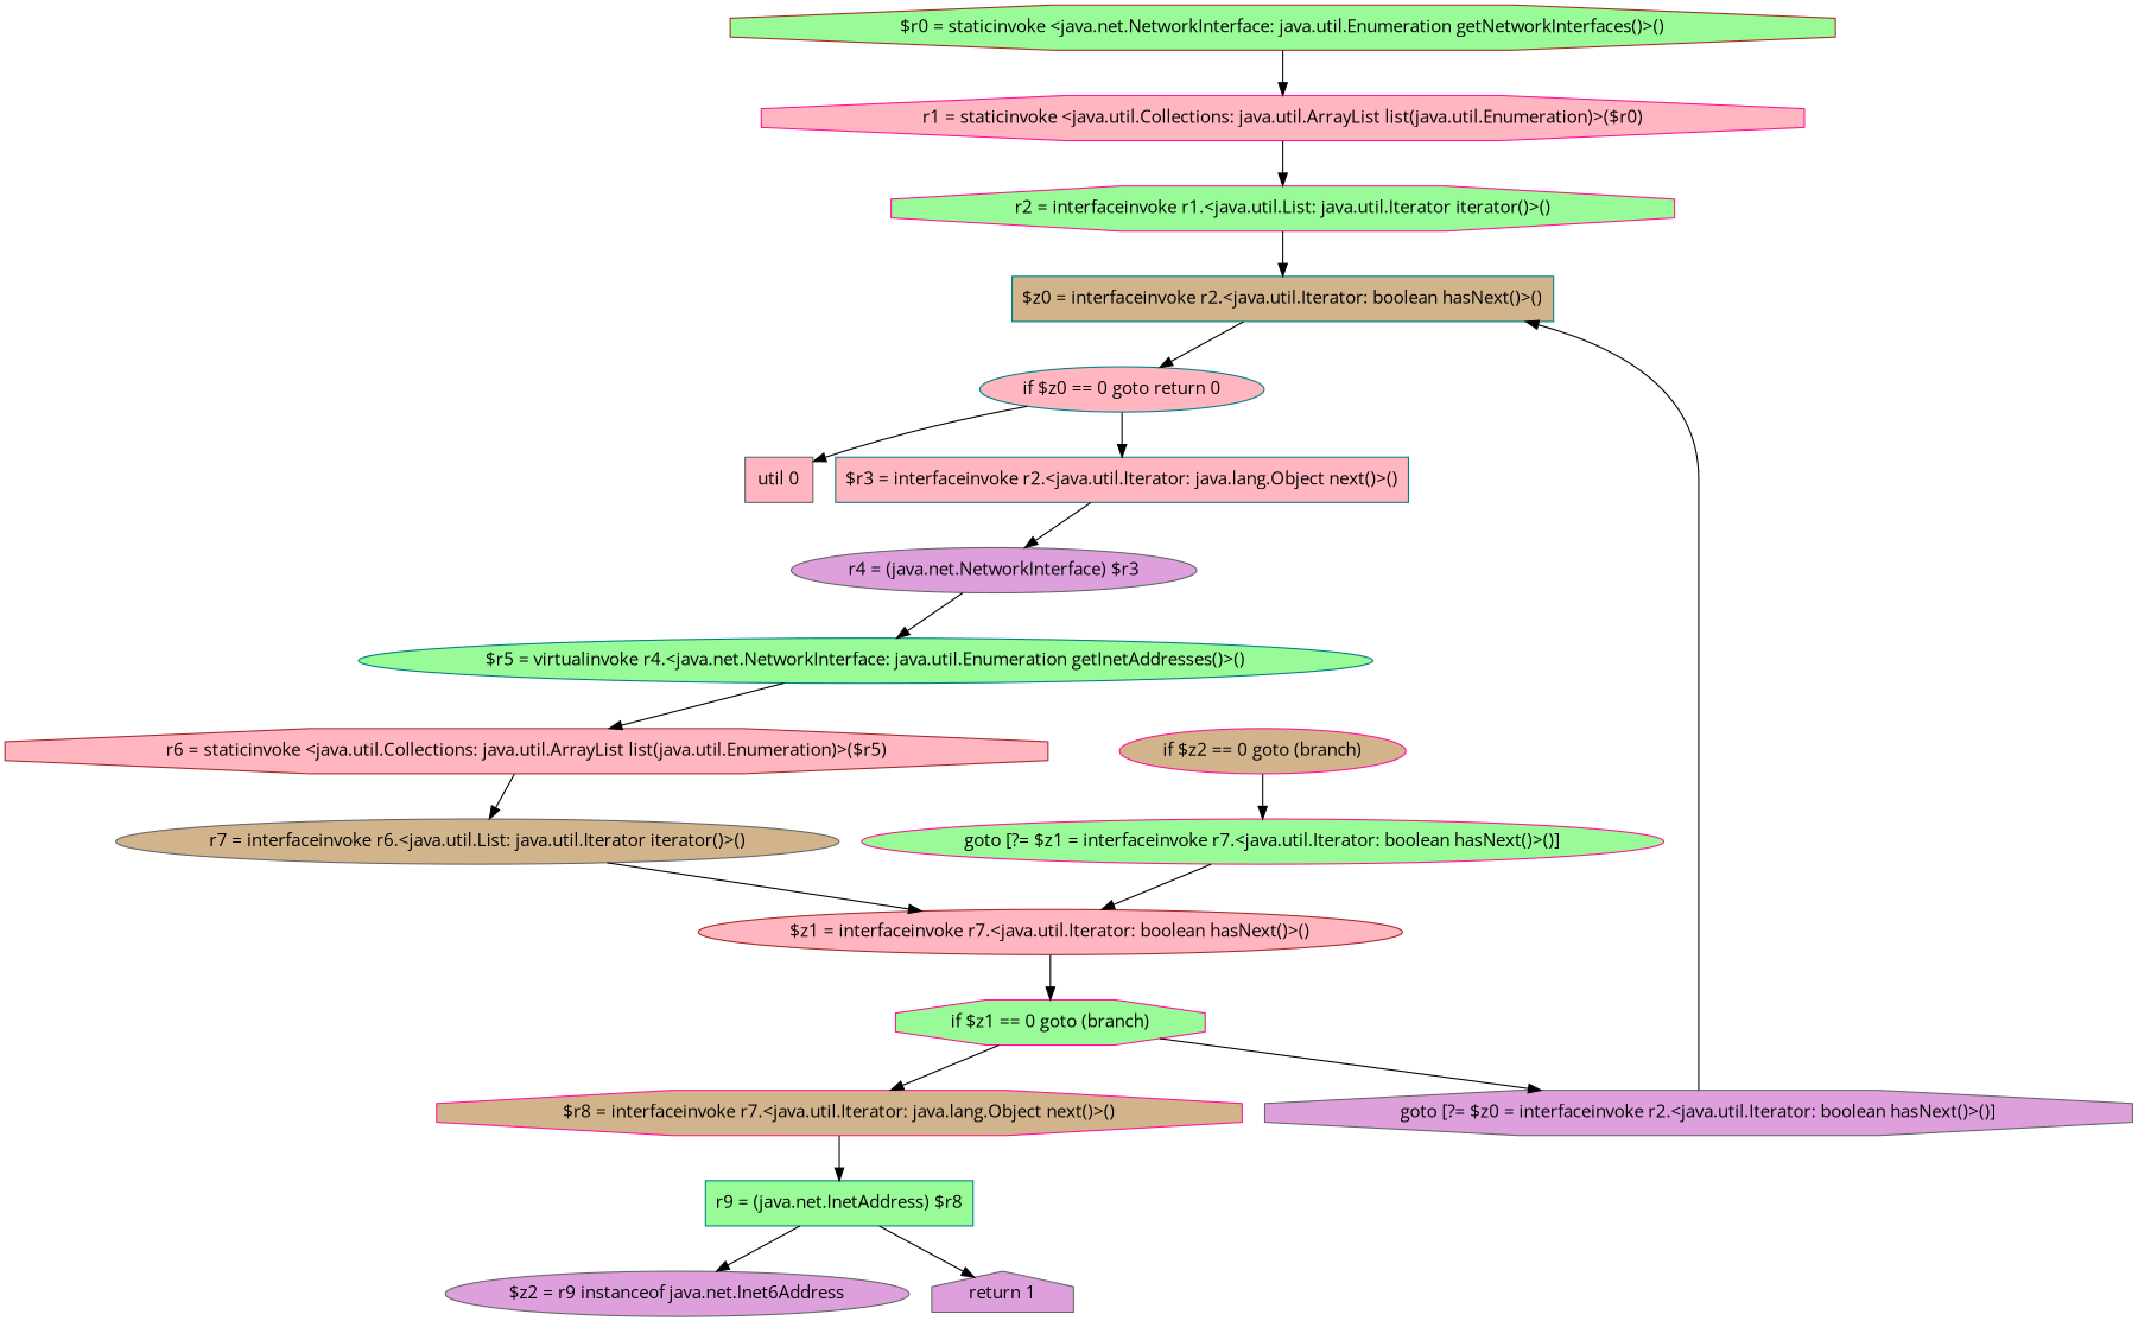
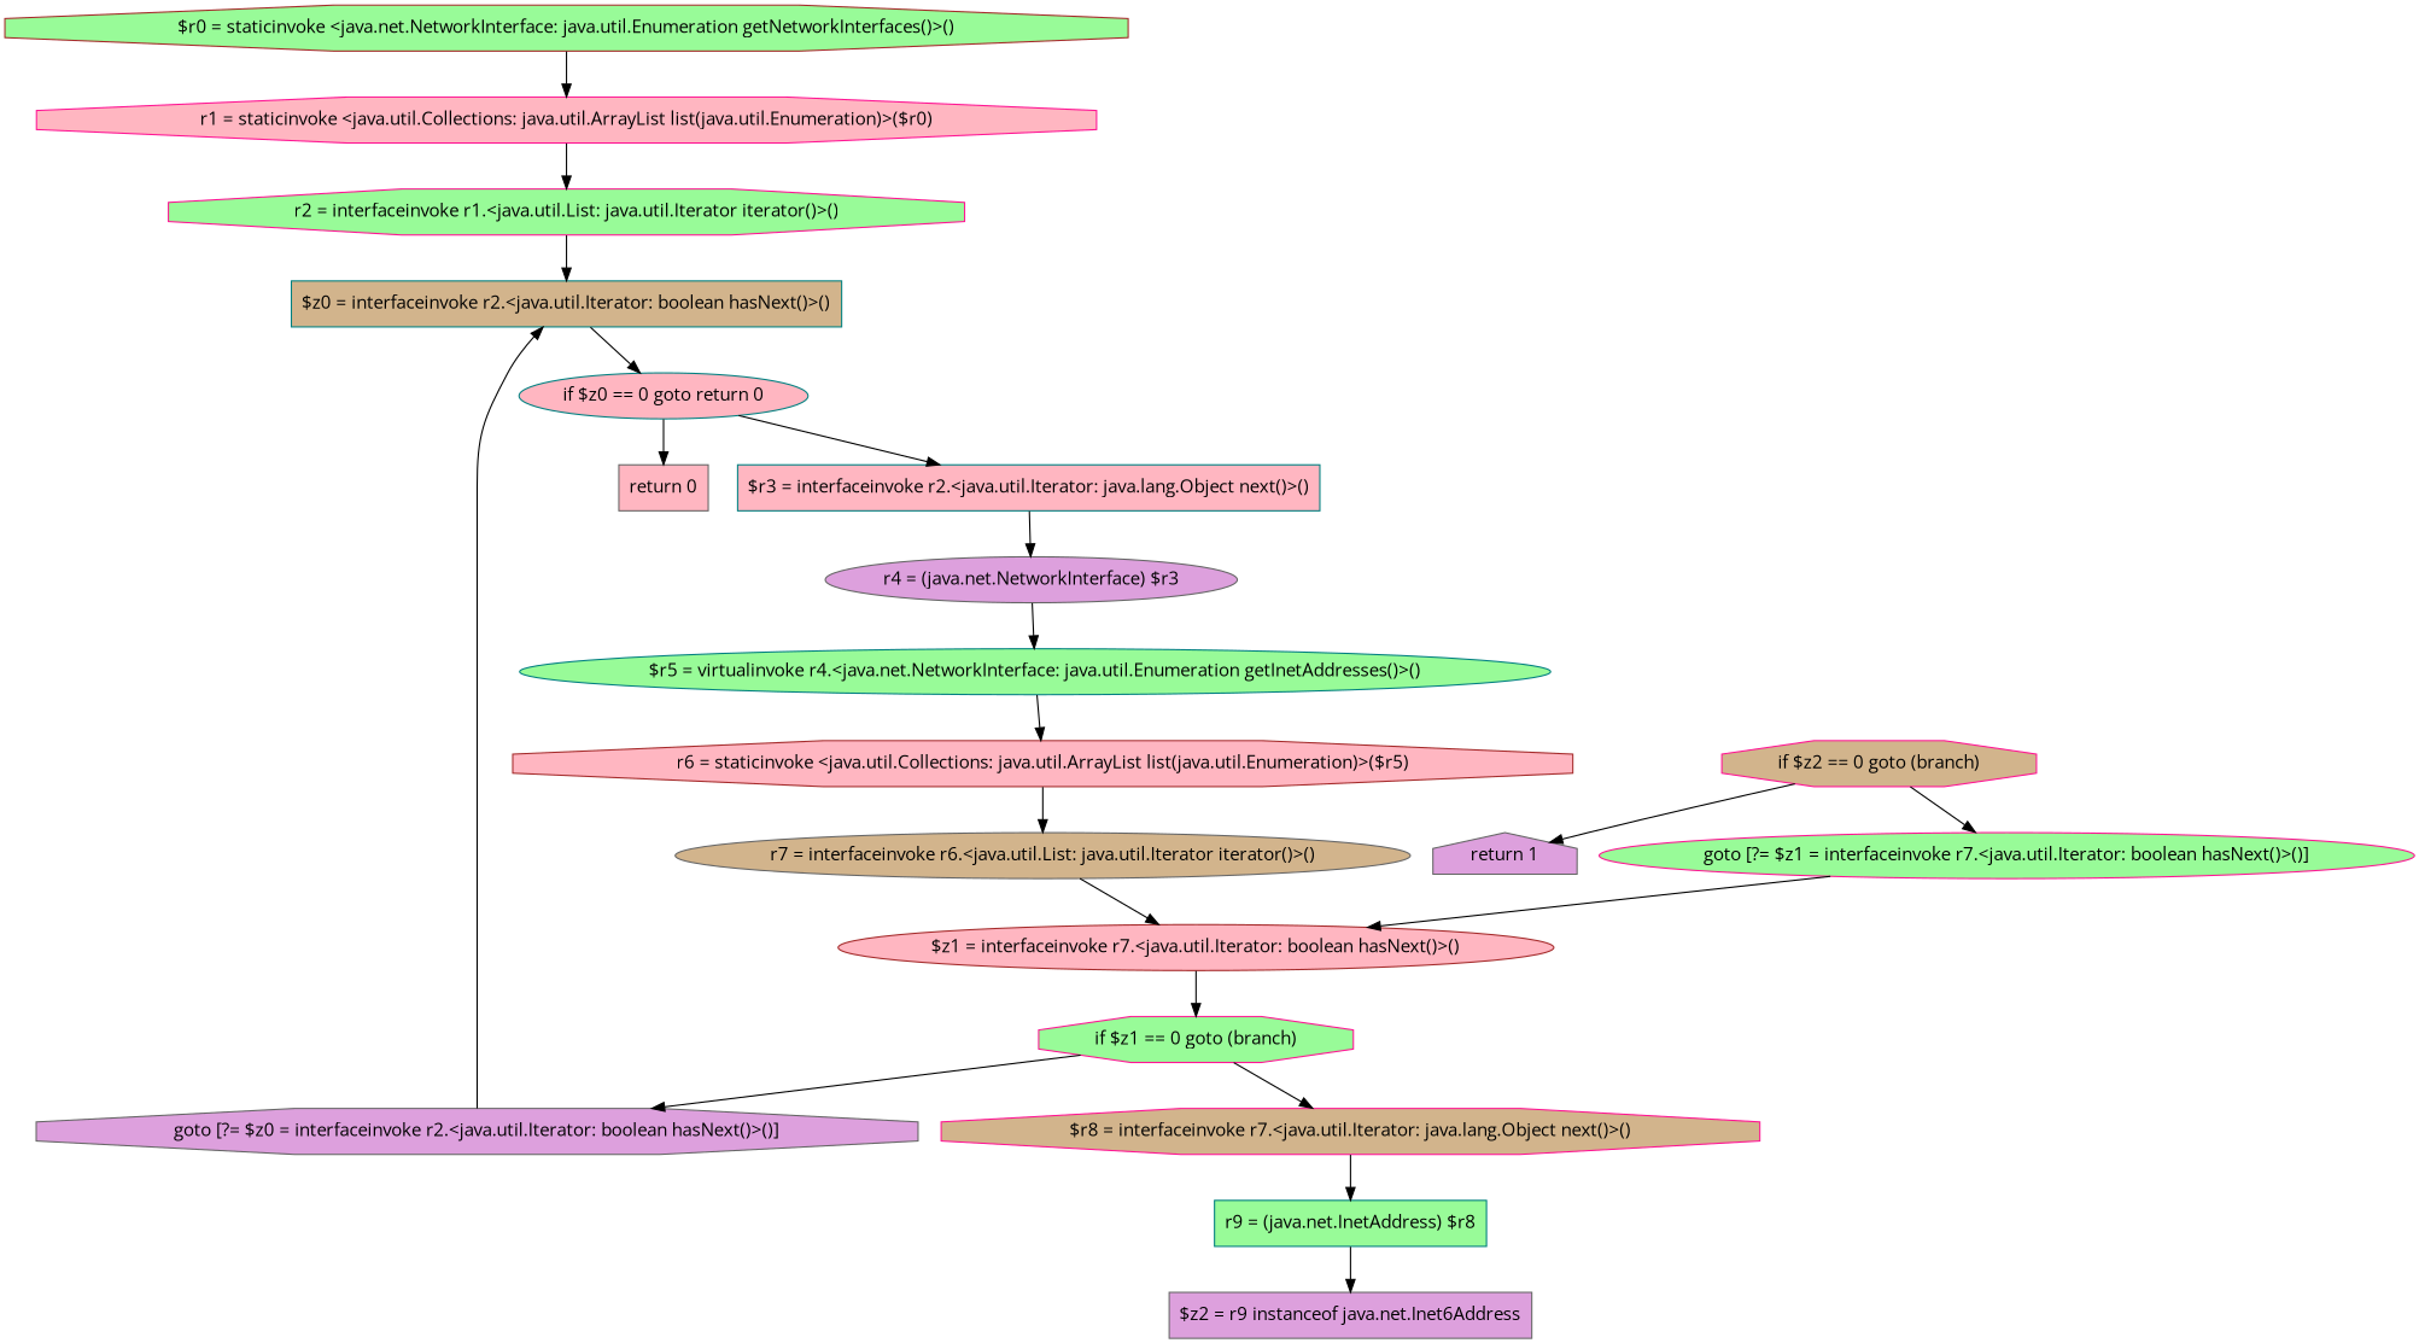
  digraph {
    fontname="Open Sans"
    node [color=deeppink fillcolor=palegreen fontname="Open Sans" shape=octagon style=filled]
    edge [fontname="Open Sans"]
    "$r0 = staticinvoke <java.net.NetworkInterface: java.util.Enumeration getNetworkInterfaces()>()" [color=brown]
    "r1 = staticinvoke <java.util.Collections: java.util.ArrayList list(java.util.Enumeration)>($r0)" [fillcolor=lightpink]
    "r2 = interfaceinvoke r1.<java.util.List: java.util.Iterator iterator()>()"
    "$z0 = interfaceinvoke r2.<java.util.Iterator: boolean hasNext()>()" [color=teal fillcolor=tan shape=box]
    "if $z0 == 0 goto return 0" [color=teal fillcolor=lightpink shape=ellipse]
    "$r3 = interfaceinvoke r2.<java.util.Iterator: java.lang.Object next()>()" [color=teal fillcolor=lightpink shape=box]
-   "return 0" [color=gray40 fillcolor=lightpink shape=box label="util 0"]
+   "return 0" [color=gray40 fillcolor=lightpink shape=box]
    "r4 = (java.net.NetworkInterface) $r3" [color=gray40 fillcolor=plum shape=ellipse]
    "$r5 = virtualinvoke r4.<java.net.NetworkInterface: java.util.Enumeration getInetAddresses()>()" [color=teal shape=ellipse]
    "r6 = staticinvoke <java.util.Collections: java.util.ArrayList list(java.util.Enumeration)>($r5)" [color=brown fillcolor=lightpink]
    "r7 = interfaceinvoke r6.<java.util.List: java.util.Iterator iterator()>()" [color=gray40 fillcolor=tan shape=ellipse]
    "$z1 = interfaceinvoke r7.<java.util.Iterator: boolean hasNext()>()" [color=brown fillcolor=lightpink shape=ellipse]
    "if $z1 == 0 goto (branch)"
    "$r8 = interfaceinvoke r7.<java.util.Iterator: java.lang.Object next()>()" [fillcolor=tan]
    "goto [?= $z0 = interfaceinvoke r2.<java.util.Iterator: boolean hasNext()>()]" [color=gray40 fillcolor=plum]
    "r9 = (java.net.InetAddress) $r8" [color=teal shape=box]
-   "$z2 = r9 instanceof java.net.Inet6Address" [color=gray40 fillcolor=plum shape=ellipse]
-   "if $z2 == 0 goto (branch)" [fillcolor=tan shape=ellipse]
+   "$z2 = r9 instanceof java.net.Inet6Address" [color=gray40 fillcolor=plum shape=box]
+   "if $z2 == 0 goto (branch)" [fillcolor=tan]
    "return 1" [color=gray40 fillcolor=plum shape=house]
    "goto [?= $z1 = interfaceinvoke r7.<java.util.Iterator: boolean hasNext()>()]" [shape=ellipse]
    "$r0 = staticinvoke <java.net.NetworkInterface: java.util.Enumeration getNetworkInterfaces()>()" -> "r1 = staticinvoke <java.util.Collections: java.util.ArrayList list(java.util.Enumeration)>($r0)"
    "r1 = staticinvoke <java.util.Collections: java.util.ArrayList list(java.util.Enumeration)>($r0)" -> "r2 = interfaceinvoke r1.<java.util.List: java.util.Iterator iterator()>()"
    "r2 = interfaceinvoke r1.<java.util.List: java.util.Iterator iterator()>()" -> "$z0 = interfaceinvoke r2.<java.util.Iterator: boolean hasNext()>()"
    "$z0 = interfaceinvoke r2.<java.util.Iterator: boolean hasNext()>()" -> "if $z0 == 0 goto return 0"
    "if $z0 == 0 goto return 0" -> "$r3 = interfaceinvoke r2.<java.util.Iterator: java.lang.Object next()>()"
    "if $z0 == 0 goto return 0" -> "return 0"
    "$r3 = interfaceinvoke r2.<java.util.Iterator: java.lang.Object next()>()" -> "r4 = (java.net.NetworkInterface) $r3"
    "r4 = (java.net.NetworkInterface) $r3" -> "$r5 = virtualinvoke r4.<java.net.NetworkInterface: java.util.Enumeration getInetAddresses()>()"
    "$r5 = virtualinvoke r4.<java.net.NetworkInterface: java.util.Enumeration getInetAddresses()>()" -> "r6 = staticinvoke <java.util.Collections: java.util.ArrayList list(java.util.Enumeration)>($r5)"
    "r6 = staticinvoke <java.util.Collections: java.util.ArrayList list(java.util.Enumeration)>($r5)" -> "r7 = interfaceinvoke r6.<java.util.List: java.util.Iterator iterator()>()"
    "r7 = interfaceinvoke r6.<java.util.List: java.util.Iterator iterator()>()" -> "$z1 = interfaceinvoke r7.<java.util.Iterator: boolean hasNext()>()"
    "$z1 = interfaceinvoke r7.<java.util.Iterator: boolean hasNext()>()" -> "if $z1 == 0 goto (branch)"
    "if $z1 == 0 goto (branch)" -> "$r8 = interfaceinvoke r7.<java.util.Iterator: java.lang.Object next()>()"
    "if $z1 == 0 goto (branch)" -> "goto [?= $z0 = interfaceinvoke r2.<java.util.Iterator: boolean hasNext()>()]"
    "$r8 = interfaceinvoke r7.<java.util.Iterator: java.lang.Object next()>()" -> "r9 = (java.net.InetAddress) $r8"
    "goto [?= $z0 = interfaceinvoke r2.<java.util.Iterator: boolean hasNext()>()]" -> "$z0 = interfaceinvoke r2.<java.util.Iterator: boolean hasNext()>()"
    "r9 = (java.net.InetAddress) $r8" -> "$z2 = r9 instanceof java.net.Inet6Address"
-   "r9 = (java.net.InetAddress) $r8" -> "return 1"
+   "if $z2 == 0 goto (branch)" -> "return 1"
    "if $z2 == 0 goto (branch)" -> "goto [?= $z1 = interfaceinvoke r7.<java.util.Iterator: boolean hasNext()>()]"
    "goto [?= $z1 = interfaceinvoke r7.<java.util.Iterator: boolean hasNext()>()]" -> "$z1 = interfaceinvoke r7.<java.util.Iterator: boolean hasNext()>()"
  }
